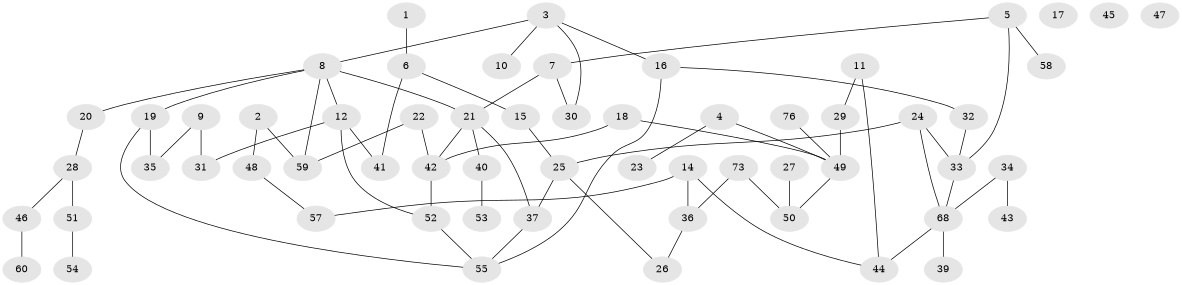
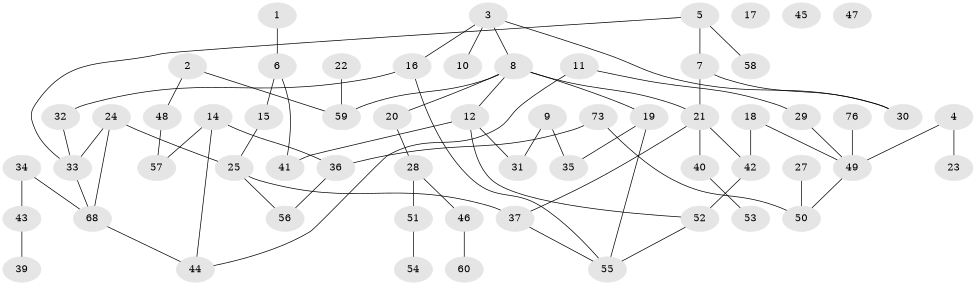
  graph {
    node [color=gray90 style=filled]
    1
    6
    15
    41
    2
    48
    59
    57
    3
    8
    10
    16
    30
    21
    12
    19
    20
    32
    55
    4
    23
    49
    50
    5
    7
    33
    58
    n28 [label=68]
    25
    42
    37
    40
    31
    52
    35
    28
    9
    11
    29
    44
    n41 [label=73]
    36
-   56 [label=26]
+   56
    14
    17
    18
    46
    51
    53
    22
    24
    39
    n53 [label=76]
    27
    60
    54
    34
    43
    45
    47
    1 -- 6
    6 -- 15
    6 -- 41
    15 -- 25
    2 -- 48
    2 -- 59
    48 -- 57
    3 -- 8
    3 -- 10
    3 -- 16
    3 -- 30
    8 -- 59
    8 -- 21
    8 -- 12
    8 -- 19
    8 -- 20
    16 -- 32
    16 -- 55
    21 -- 42
    21 -- 37
    21 -- 40
    12 -- 41
    12 -- 31
    12 -- 52
    19 -- 55
    19 -- 35
    20 -- 28
    32 -- 33
    4 -- 23
    4 -- 49
    49 -- 50
    5 -- 7
    5 -- 33
    5 -- 58
    7 -- 30
    7 -- 21
    33 -- n28
    n28 -- 44
-   n28 -- 39
+   43 -- 39
    25 -- 37
    25 -- 56
    42 -- 52
    37 -- 55
    40 -- 53
    52 -- 55
    28 -- 46
    28 -- 51
    9 -- 31
    9 -- 35
    11 -- 29
    11 -- 44
    29 -- 49
    n41 -- 50
    n41 -- 36
    36 -- 56
    14 -- 57
    14 -- 44
    14 -- 36
    18 -- 49
    18 -- 42
    46 -- 60
    51 -- 54
    22 -- 59
-   22 -- 42
    24 -- 33
    24 -- n28
    24 -- 25
    n53 -- 49
    27 -- 50
    34 -- n28
    34 -- 43
  }
